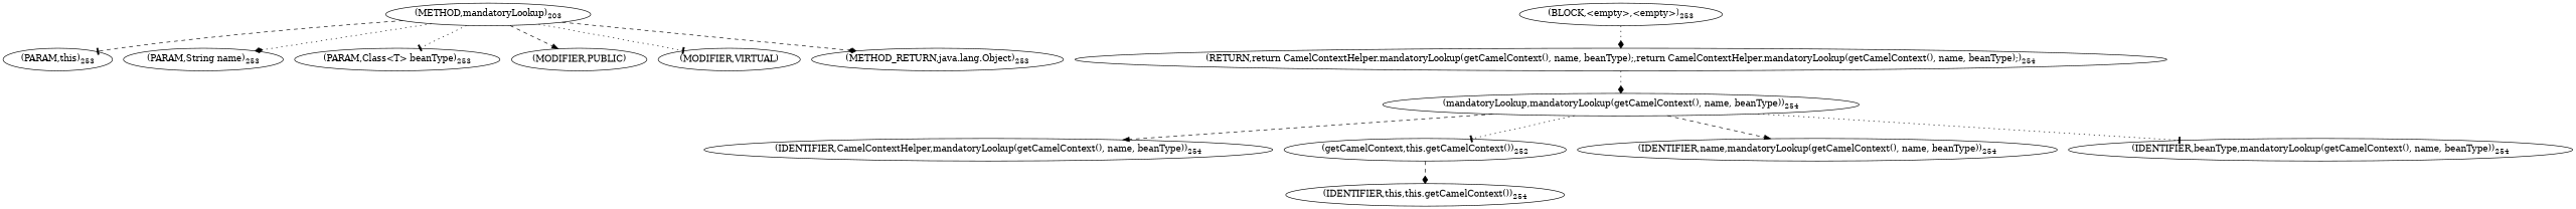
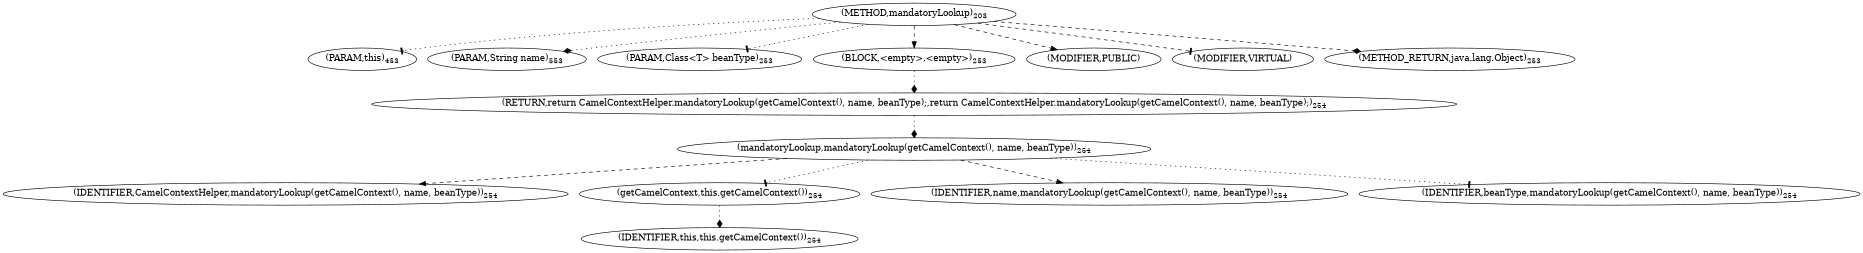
  digraph {
    edge [arrowhead=tee style=dotted]
    n1 [label=<(METHOD,mandatoryLookup)<SUB>203</SUB>>]
-   n2 [label=<(PARAM,this)<SUB>253</SUB>>]
-   n3 [label=<(PARAM,String name)<SUB>253</SUB>>]
+   n2 [label=<(PARAM,this)<SUB>453</SUB>>]
+   n3 [label=<(PARAM,String name)<SUB>553</SUB>>]
    n4 [label=<(PARAM,Class&lt;T&gt; beanType)<SUB>253</SUB>>]
    n5 [label=<(BLOCK,&lt;empty&gt;,&lt;empty&gt;)<SUB>253</SUB>>]
    n6 [label=<(MODIFIER,PUBLIC)>]
    n7 [label=<(MODIFIER,VIRTUAL)>]
    n8 [label=<(METHOD_RETURN,java.lang.Object)<SUB>253</SUB>>]
    n9 [label=<(RETURN,return CamelContextHelper.mandatoryLookup(getCamelContext(), name, beanType);,return CamelContextHelper.mandatoryLookup(getCamelContext(), name, beanType);)<SUB>254</SUB>>]
    n10 [label=<(mandatoryLookup,mandatoryLookup(getCamelContext(), name, beanType))<SUB>254</SUB>>]
    n11 [label=<(IDENTIFIER,CamelContextHelper,mandatoryLookup(getCamelContext(), name, beanType))<SUB>254</SUB>>]
-   n12 [label=<(getCamelContext,this.getCamelContext())<SUB>252</SUB>>]
+   n12 [label=<(getCamelContext,this.getCamelContext())<SUB>254</SUB>>]
    n13 [label=<(IDENTIFIER,name,mandatoryLookup(getCamelContext(), name, beanType))<SUB>254</SUB>>]
    n14 [label=<(IDENTIFIER,beanType,mandatoryLookup(getCamelContext(), name, beanType))<SUB>254</SUB>>]
    n15 [label=<(IDENTIFIER,this,this.getCamelContext())<SUB>254</SUB>>]
-   n1 -> n2 [style=dashed]
+   n1 -> n2
    n1 -> n3 [arrowhead=diamond]
    n1 -> n4
+   n1 -> n5 [arrowhead=normal style=dashed]
    n1 -> n6 [arrowhead=normal style=dashed]
-   n1 -> n7
+   n1 -> n7 [style=dashed]
    n1 -> n8 [arrowhead=diamond style=dashed]
    n5 -> n9 [arrowhead=diamond]
    n9 -> n10 [arrowhead=diamond]
    n10 -> n11 [arrowhead=normal style=dashed]
    n10 -> n12
    n10 -> n13 [arrowhead=normal style=dashed]
    n10 -> n14
-   n12 -> n15 [arrowhead=diamond style=dashed]
+   n12 -> n15 [arrowhead=diamond]
  }
